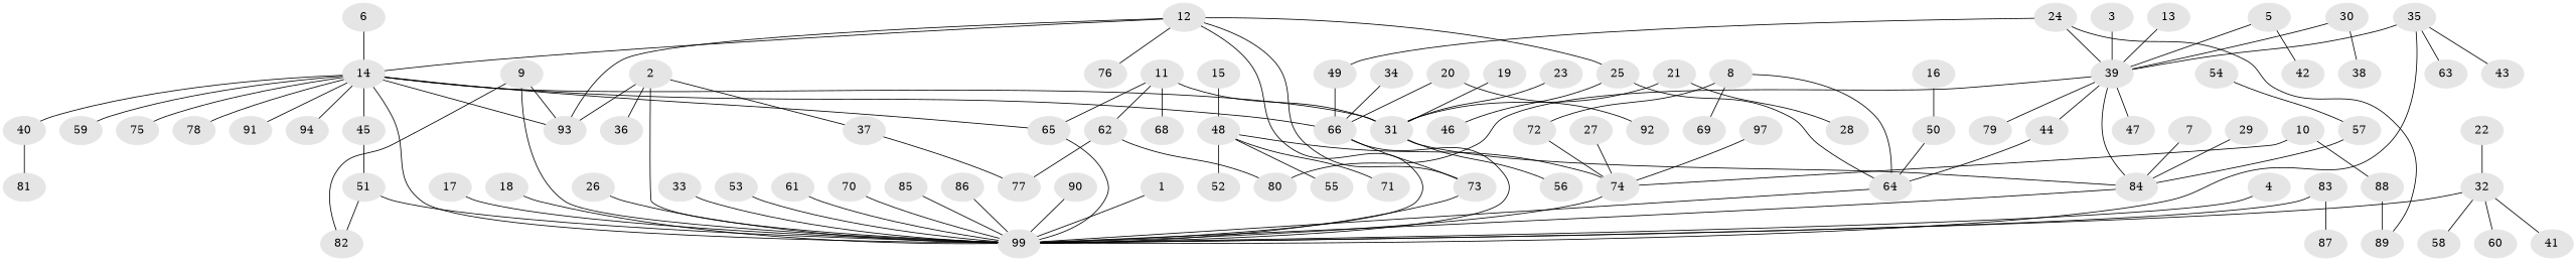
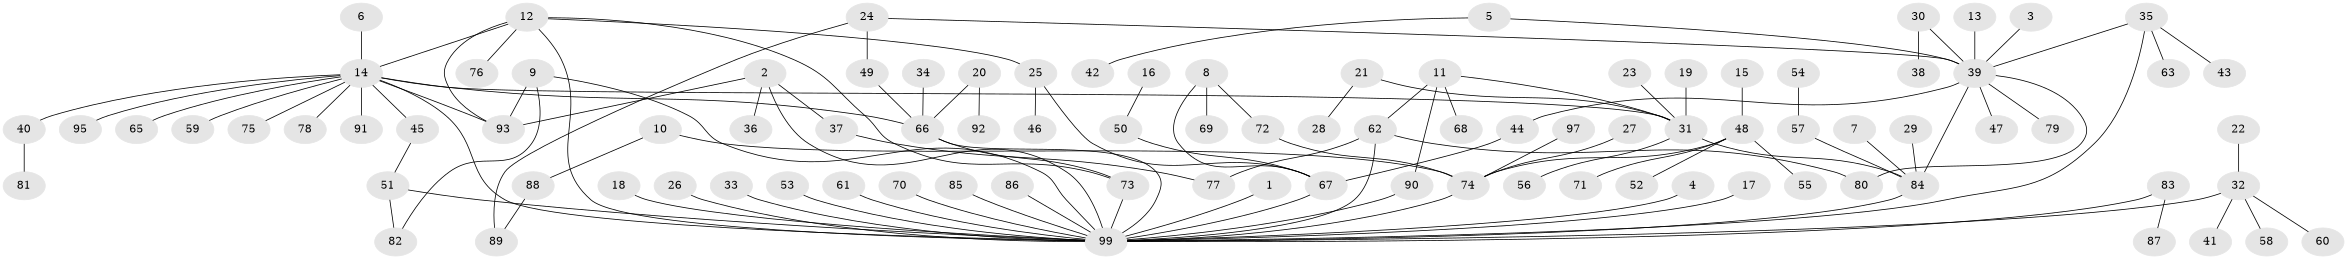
  graph {
    node [color=gray90 style=filled]
    edge [weight=1.0]
    n1 [label=99]
    1
    2
    36
    37
    93
    77
    3
    39
    84
    44
    47
    79
    80
    4
    5
    42
    6
    14
    31
    65
    40
    45
    59
    66
    75
    78
    91
-   94
+   94 [label=95]
    7
    8
-   64
+   64 [label=67]
    69
    72
    74
    9
    82
    10
    88
    89
    11
    62
    68
    56
    12
    25
    73
    76
    46
    13
    81
    51
    15
    48
    52
    55
    71
    16
    50
    17
    18
    19
    20
    92
    21
    28
    22
    32
    41
    58
    60
    23
    24
    49
    26
    27
    29
    30
    38
    33
    34
    35
    43
    63
    53
    54
    57
    61
    n89 [label=97]
    70
    83
    87
    85
    86
    90
    1 -- n1
    2 -- n1
    2 -- 36
    2 -- 37
    2 -- 93
    37 -- 77
    3 -- 39
    39 -- 84
    39 -- 44
    39 -- 47
    39 -- 79
    39 -- 80
    84 -- n1
    44 -- 64
    4 -- n1
    5 -- 39
    5 -- 42
    6 -- 14
    14 -- n1
    14 -- 93
    14 -- 31
    14 -- 65
    14 -- 40
    14 -- 45
    14 -- 59
    14 -- 66
    14 -- 75
    14 -- 78
    14 -- 91
    14 -- 94
    31 -- 84
    31 -- 56
-   65 -- n1
+   62 -- n1
    40 -- 81
    45 -- 51
    66 -- n1
    66 -- 73
    7 -- 84
    8 -- 64
    8 -- 69
    8 -- 72
    64 -- n1
    72 -- 74
    74 -- n1
    9 -- n1
    9 -- 93
    9 -- 82
    10 -- 74
    10 -- 88
    88 -- 89
    11 -- 31
-   11 -- 65
+   11 -- 90
    11 -- 62
    11 -- 68
    62 -- 77
    62 -- 80
    12 -- n1
    12 -- 93
    12 -- 14
    12 -- 25
    12 -- 73
    12 -- 76
    25 -- 64
    25 -- 46
    73 -- n1
    13 -- 39
    51 -- n1
    51 -- 82
    15 -- 48
    48 -- 74
    48 -- 52
    48 -- 55
    48 -- 71
    16 -- 50
    50 -- 64
    17 -- n1
    18 -- n1
    19 -- 31
    20 -- 66
    20 -- 92
    21 -- 31
    21 -- 28
    22 -- 32
    32 -- n1
    32 -- 41
    32 -- 58
    32 -- 60
    23 -- 31
    24 -- 39
    24 -- 89
    24 -- 49
    49 -- 66
    26 -- n1
    27 -- 74
    29 -- 84
    30 -- 39
    30 -- 38
    33 -- n1
    34 -- 66
    35 -- n1
    35 -- 39
    35 -- 43
    35 -- 63
    53 -- n1
    54 -- 57
    57 -- 84
    61 -- n1
    n89 -- 74
    70 -- n1
    83 -- n1
    83 -- 87
    85 -- n1
    86 -- n1
    90 -- n1
  }
